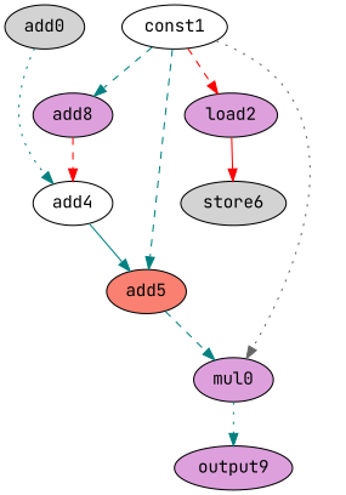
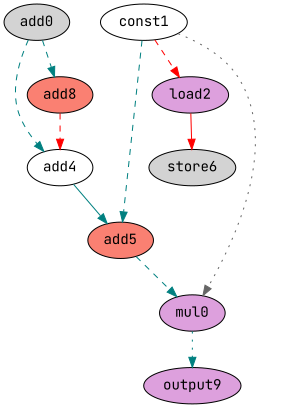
  digraph {
    fontname="JetBrains Mono"
    node [fillcolor=plum fontname="JetBrains Mono" opcode=add style=filled]
    edge [color=teal fontname="JetBrains Mono" operand=0 style=dashed]
    n1 [fillcolor=lightgrey label=add0 opcode=const]
    add4 [fillcolor=white]
-   add8
+   add8 [fillcolor=salmon]
    add5 [fillcolor=salmon]
    const1 [fillcolor=white opcode=const]
    load2 [opcode=load]
    n7 [label=mul0 opcode=mul]
    store6 [fillcolor=lightgrey opcode=store]
    output9 [opcode=output]
-   n1 -> add4 [style=dotted]
-   const1 -> add8
+   n1 -> add4
+   n1 -> add8
    add4 -> add5 [operand=1 style=solid]
    add8 -> add4 [color=red operand=1]
    add5 -> n7 [operand=1]
    const1 -> add5
    const1 -> load2 [color=red]
    const1 -> n7 [color=gray40 style=dotted]
    load2 -> store6 [color=red style=solid]
    n7 -> output9 [style=dotted]
  }
